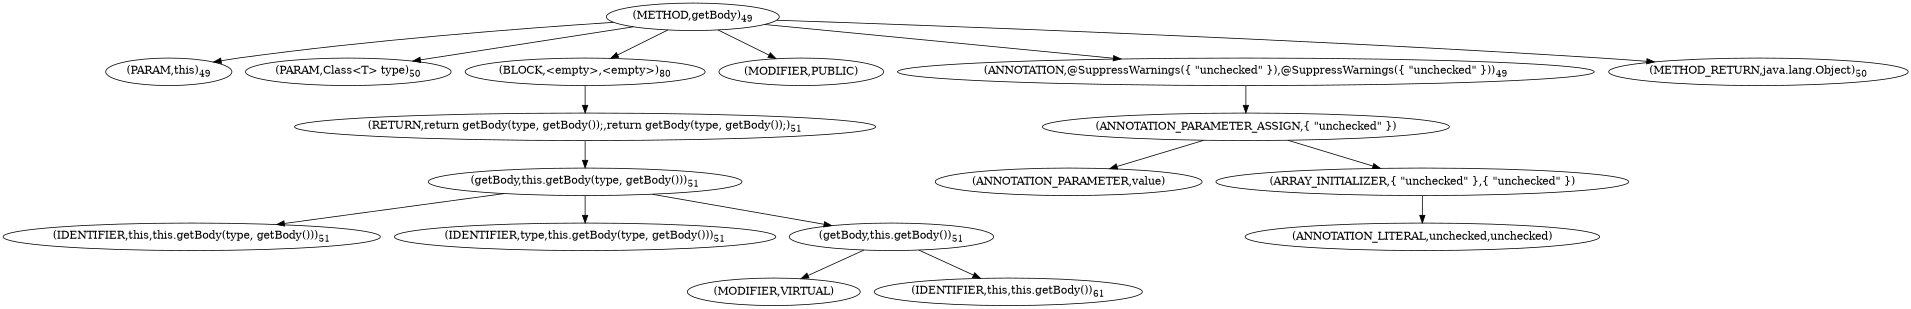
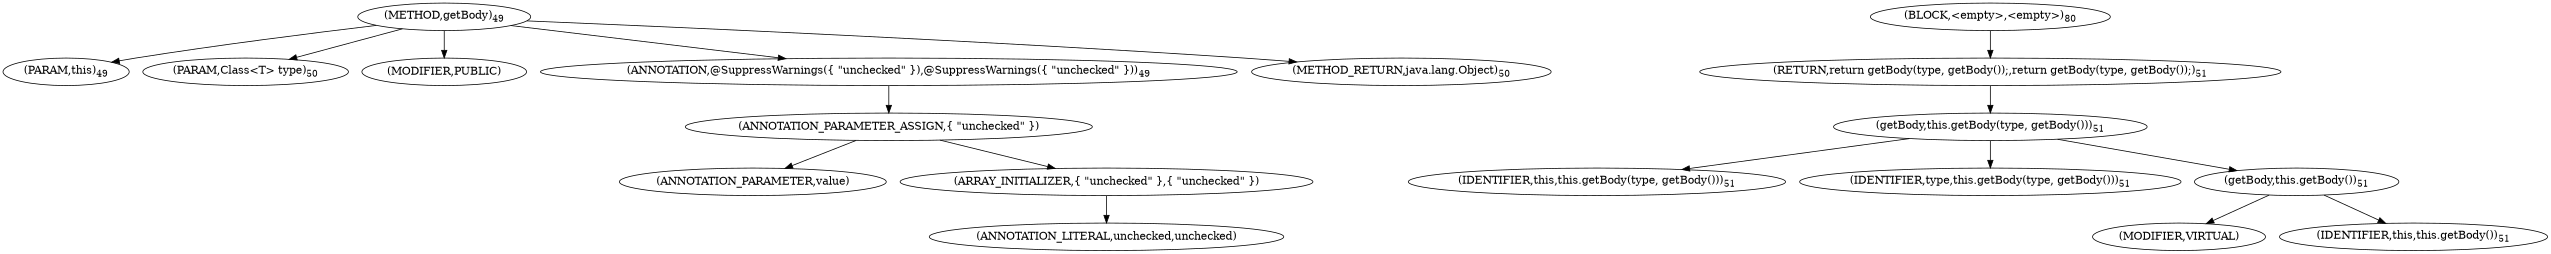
  digraph {
    n1 [label=<(METHOD,getBody)<SUB>49</SUB>>]
    n2 [label=<(PARAM,this)<SUB>49</SUB>>]
    n3 [label=<(PARAM,Class&lt;T&gt; type)<SUB>50</SUB>>]
    n4 [label=<(BLOCK,&lt;empty&gt;,&lt;empty&gt;)<SUB>80</SUB>>]
    n5 [label=<(MODIFIER,PUBLIC)>]
    n6 [label=<(ANNOTATION,@SuppressWarnings({ &quot;unchecked&quot; }),@SuppressWarnings({ &quot;unchecked&quot; }))<SUB>49</SUB>>]
    n7 [label=<(METHOD_RETURN,java.lang.Object)<SUB>50</SUB>>]
    n8 [label=<(RETURN,return getBody(type, getBody());,return getBody(type, getBody());)<SUB>51</SUB>>]
    n9 [label=<(MODIFIER,VIRTUAL)>]
    n10 [label=<(ANNOTATION_PARAMETER_ASSIGN,{ &quot;unchecked&quot; })>]
    n11 [label=<(getBody,this.getBody(type, getBody()))<SUB>51</SUB>>]
    n12 [label=<(IDENTIFIER,this,this.getBody(type, getBody()))<SUB>51</SUB>>]
    n13 [label=<(IDENTIFIER,type,this.getBody(type, getBody()))<SUB>51</SUB>>]
    n14 [label=<(getBody,this.getBody())<SUB>51</SUB>>]
-   n15 [label=<(IDENTIFIER,this,this.getBody())<SUB>61</SUB>>]
+   n15 [label=<(IDENTIFIER,this,this.getBody())<SUB>51</SUB>>]
    n16 [label=<(ANNOTATION_PARAMETER,value)>]
    n17 [label=<(ARRAY_INITIALIZER,{ &quot;unchecked&quot; },{ &quot;unchecked&quot; })>]
    n18 [label=<(ANNOTATION_LITERAL,unchecked,unchecked)>]
    n1 -> n2
    n1 -> n3
-   n1 -> n4
    n1 -> n5
    n1 -> n6
    n1 -> n7
    n4 -> n8
    n6 -> n10
    n8 -> n11
    n10 -> n16
    n10 -> n17
    n11 -> n12
    n11 -> n13
    n11 -> n14
    n14 -> n9
    n14 -> n15
    n17 -> n18
  }
